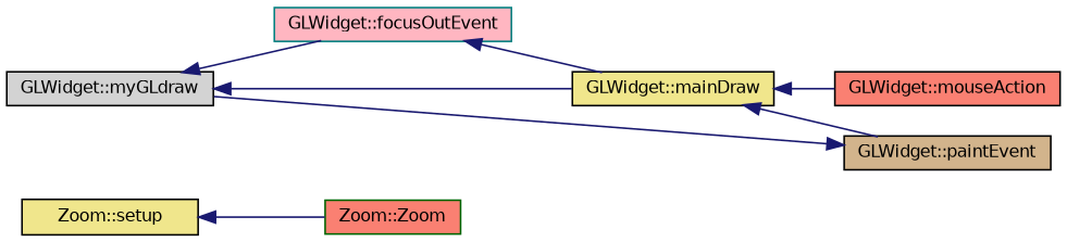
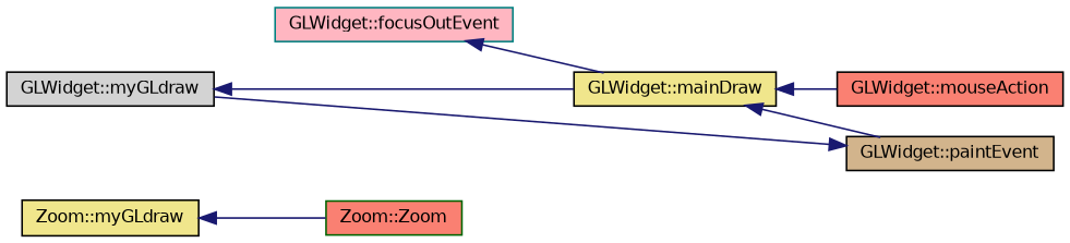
  digraph {
    rankdir=LR
    node [color=black fillcolor=khaki fontname=Helvetica fontsize=10 shape=record style=filled]
    edge [color=midnightblue dir=back fontname=Helvetica fontsize=10 labelfontname=Helvetica labelfontsize=10 style=solid]
-   n1 [fontcolor=black height=0.2 label="Zoom::setup" width=0.4]
+   n1 [fontcolor=black height=0.2 label="Zoom::myGLdraw" width=0.4]
    n2 [color=darkgreen fillcolor=salmon height=0.2 label="Zoom::Zoom" width=0.4]
    n3 [fillcolor=lightgrey height=0.2 label="GLWidget::myGLdraw" width=0.4]
    n4 [color=teal fillcolor=lightpink height=0.2 label="GLWidget::focusOutEvent" width=0.4]
    n5 [height=0.2 label="GLWidget::mainDraw" width=0.4]
    n6 [fillcolor=salmon height=0.2 label="GLWidget::mouseAction" width=0.4]
    n7 [fillcolor=tan height=0.2 label="GLWidget::paintEvent" width=0.4]
    n1 -> n2
-   n3 -> n4
    n3 -> n5
    n4 -> n5
    n5 -> n6
    n5 -> n7
    n7 -> n3
  }
